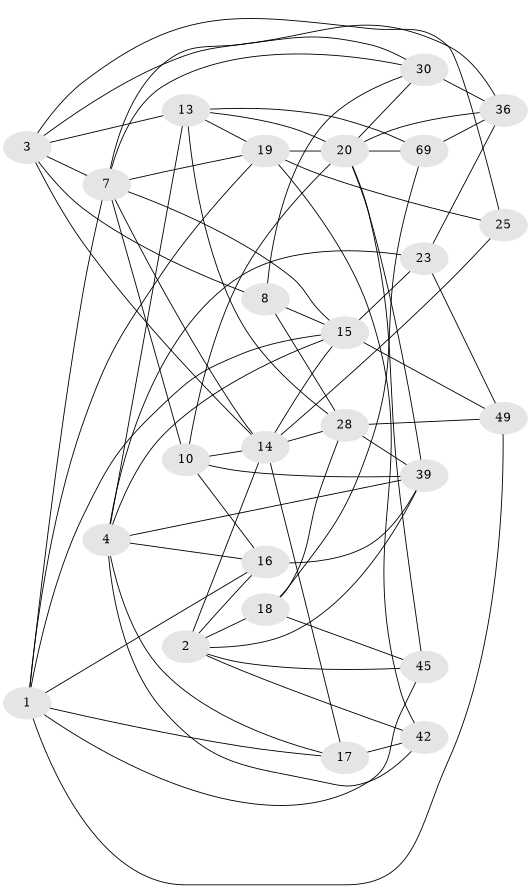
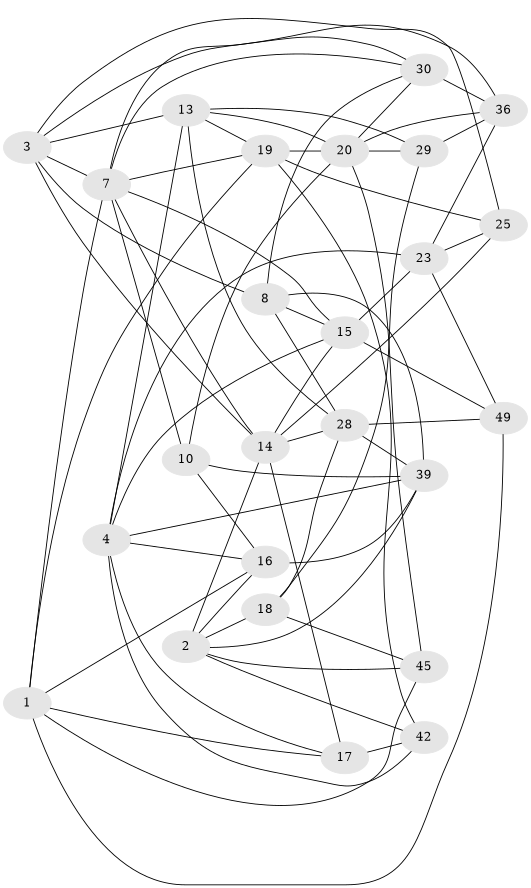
  graph {
    rankdir=LR
    node [color=gray90 style=filled]
    1 [super="+26+6"]
    7 [super="+21+11"]
    15 [super="+27+22"]
    16 [super="+42"]
    17 [super="+35"]
    19 [super="+47"]
    45
    49
    14 [super="+31+32"]
    36 [super="+50"]
    10 [super="+12"]
    30
    23 [super="+34"]
    39 [super="+41"]
    n15 [label=42]
    25
    20 [super="+48+44"]
    2 [super="+9"]
    18
    28 [super="+40"]
-   29 [label=69]
+   29
    3 [super="+24"]
    8
    13 [super="+43"]
    4 [super="+5"]
    1 -- 7
-   1 -- 15
    1 -- 16
    1 -- 17 [weight=2]
    1 -- 19
    1 -- 45
    1 -- 49
    7 -- 15 [weight=2]
    7 -- 19
    7 -- 14
    7 -- 36
    7 -- 10 [weight=2]
    7 -- 30
    15 -- 49
    15 -- 23
    16 -- 39
    17 -- n15
    19 -- n15
    19 -- 25
    19 -- 20
    14 -- 15
    14 -- 17
    14 -- 25
    14 -- 28
    10 -- 16
-   10 -- 14
    10 -- 39
    10 -- 20
    30 -- 36
    23 -- 49
    23 -- 36
+   23 -- 25
    20 -- 45
    20 -- 36
    20 -- 30
-   20 -- 39
+   8 -- 39
    20 -- 29
    2 -- 16
    2 -- 45
    2 -- 14
    2 -- 39
    2 -- n15
    2 -- 18
    18 -- 45
    18 -- 28
    18 -- 29
    28 -- 49
    28 -- 39
    29 -- 36
    3 -- 7
    3 -- 14
    3 -- 30
    3 -- 25
    3 -- 8
    3 -- 13
    8 -- 15
    8 -- 30
    8 -- 28
    13 -- 19
    13 -- 20
    13 -- 28
    13 -- 29
    4 -- 15
    4 -- 16 [weight=2]
    4 -- 17
    4 -- 23
    4 -- 39
    4 -- n15
    4 -- 13
  }
